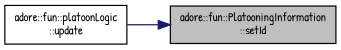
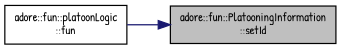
  digraph {
    rankdir=RL
    fontname="Patrick Hand"
    node [color=black fontname="Patrick Hand" fontsize=10 shape=record style=filled]
    n1 [fillcolor=grey75 fontcolor=black height=0.2 label="adore::fun::PlatooningInformation\l::setId" width=0.4]
-   n2 [fillcolor=white height=0.2 label="adore::fun::platoonLogic\l::update" width=0.4]
+   n2 [fillcolor=white height=0.2 label="adore::fun::platoonLogic\l::fun" width=0.4]
    n1 -> n2 [color=midnightblue dir=back fontname="Patrick Hand" fontsize=10 labelfontname=Helvetica labelfontsize=10 style=solid]
  }
